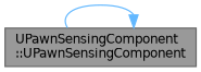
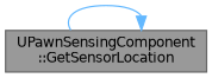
  digraph {
    rankdir=LR
-   n1 [color=gray40 fillcolor=grey60 fontcolor=black fontname=Helvetica fontsize=10 height=0.2 label="UPawnSensingComponent\l::UPawnSensingComponent" shape=box style=filled width=0.4]
+   n1 [color=gray40 fillcolor=grey60 fontcolor=black fontname=Helvetica fontsize=10 height=0.2 label="UPawnSensingComponent\l::GetSensorLocation" shape=box style=filled width=0.4]
    n1 -> n1 [color=steelblue1 fontname=Helvetica fontsize=10 labelfontname=Helvetica labelfontsize=10 style=solid]
  }
